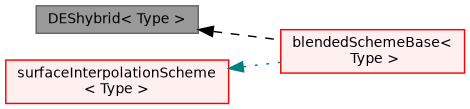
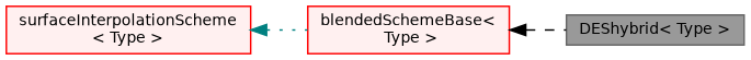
  digraph {
    rankdir=LR
    node [color=red fillcolor="#FFF0F0" fontname=Helvetica fontsize=10 shape=box style=filled]
    edge [dir=back fontname=Helvetica fontsize=10 labelfontname=Helvetica labelfontsize=10]
    n1 [color=gray40 fillcolor=grey60 fontcolor=black height=0.2 label="DEShybrid\< Type \>" width=0.4]
    n2 [height=0.2 label="surfaceInterpolationScheme\l\< Type \>" width=0.4]
    n3 [height=0.2 label="blendedSchemeBase\<\l Type \>" width=0.4]
    n2 -> n3 [color=teal style=dotted]
-   n1 -> n3 [color=black style=dashed]
+   n3 -> n1 [color=black style=dashed]
  }
